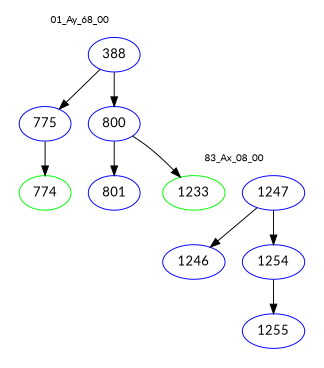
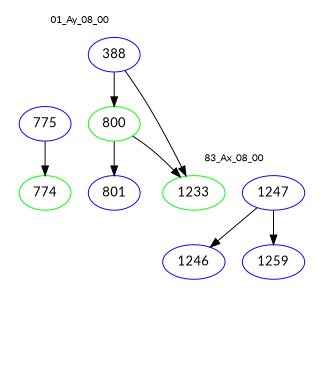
  digraph {
    fontname=Lato
    node [color=blue fontname=Lato]
    edge [color=black fontname=Lato]
    n1 [label=388]
    n2 [label=775]
-   n3 [label=800]
+   n3 [color=green label=800]
    n4 [color=green label=774]
    n5 [label=801]
    n6 [label=1247]
    n7 [label=1246]
-   n8 [label=1254]
+   n8 [label=1259]
    n9 [color=green label=1233]
-   n10 [label=1255]
    subgraph cluster_1 {
      color=white
      fontsize=10
-     label="01_Ay_68_00"
+     label="01_Ay_08_00"
      n1
      n2
      n3
      n4
      n5
    }
    subgraph cluster_2 {
      color=white
      fontsize=10
      label="83_Ax_08_00"
      n6
      n7
      n8
      n9
-     n10
    }
-   n1 -> n2
+   n1 -> n9
    n1 -> n3
    n2 -> n4
    n3 -> n5
    n3 -> n9
    n6 -> n7
    n6 -> n8
-   n8 -> n10
  }
